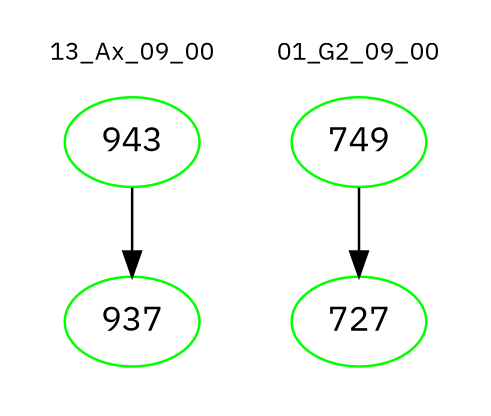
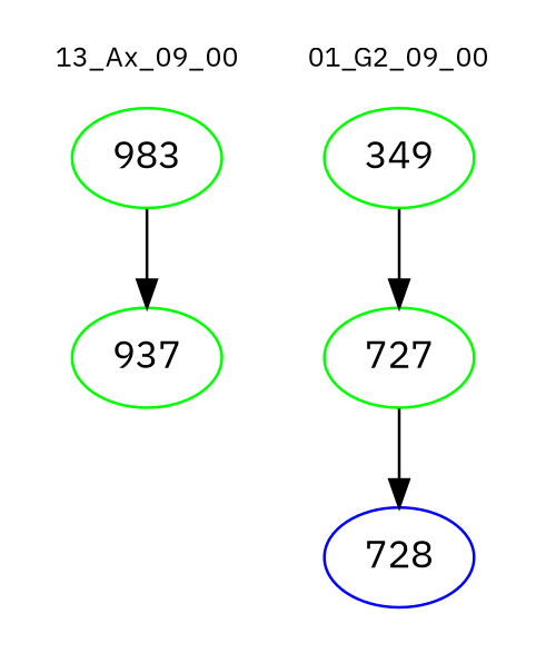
  digraph {
    fontname="IBM Plex Sans"
    node [color=green fontname="IBM Plex Sans"]
    edge [color=black fontname="IBM Plex Sans"]
-   n1 [label=943]
+   n1 [label=983]
    n2 [label=937]
    n3 [label=727]
-   n5 [label=749]
+   n4 [color=blue label=728]
+   n5 [label=349]
    subgraph cluster_1 {
      color=white
      fontsize=10
      label="13_Ax_09_00"
      n1
      n2
    }
    subgraph cluster_2 {
      color=white
      fontsize=10
      label="01_G2_09_00"
      n3
+     n4
      n5
    }
    n1 -> n2
+   n3 -> n4
    n5 -> n3
  }
